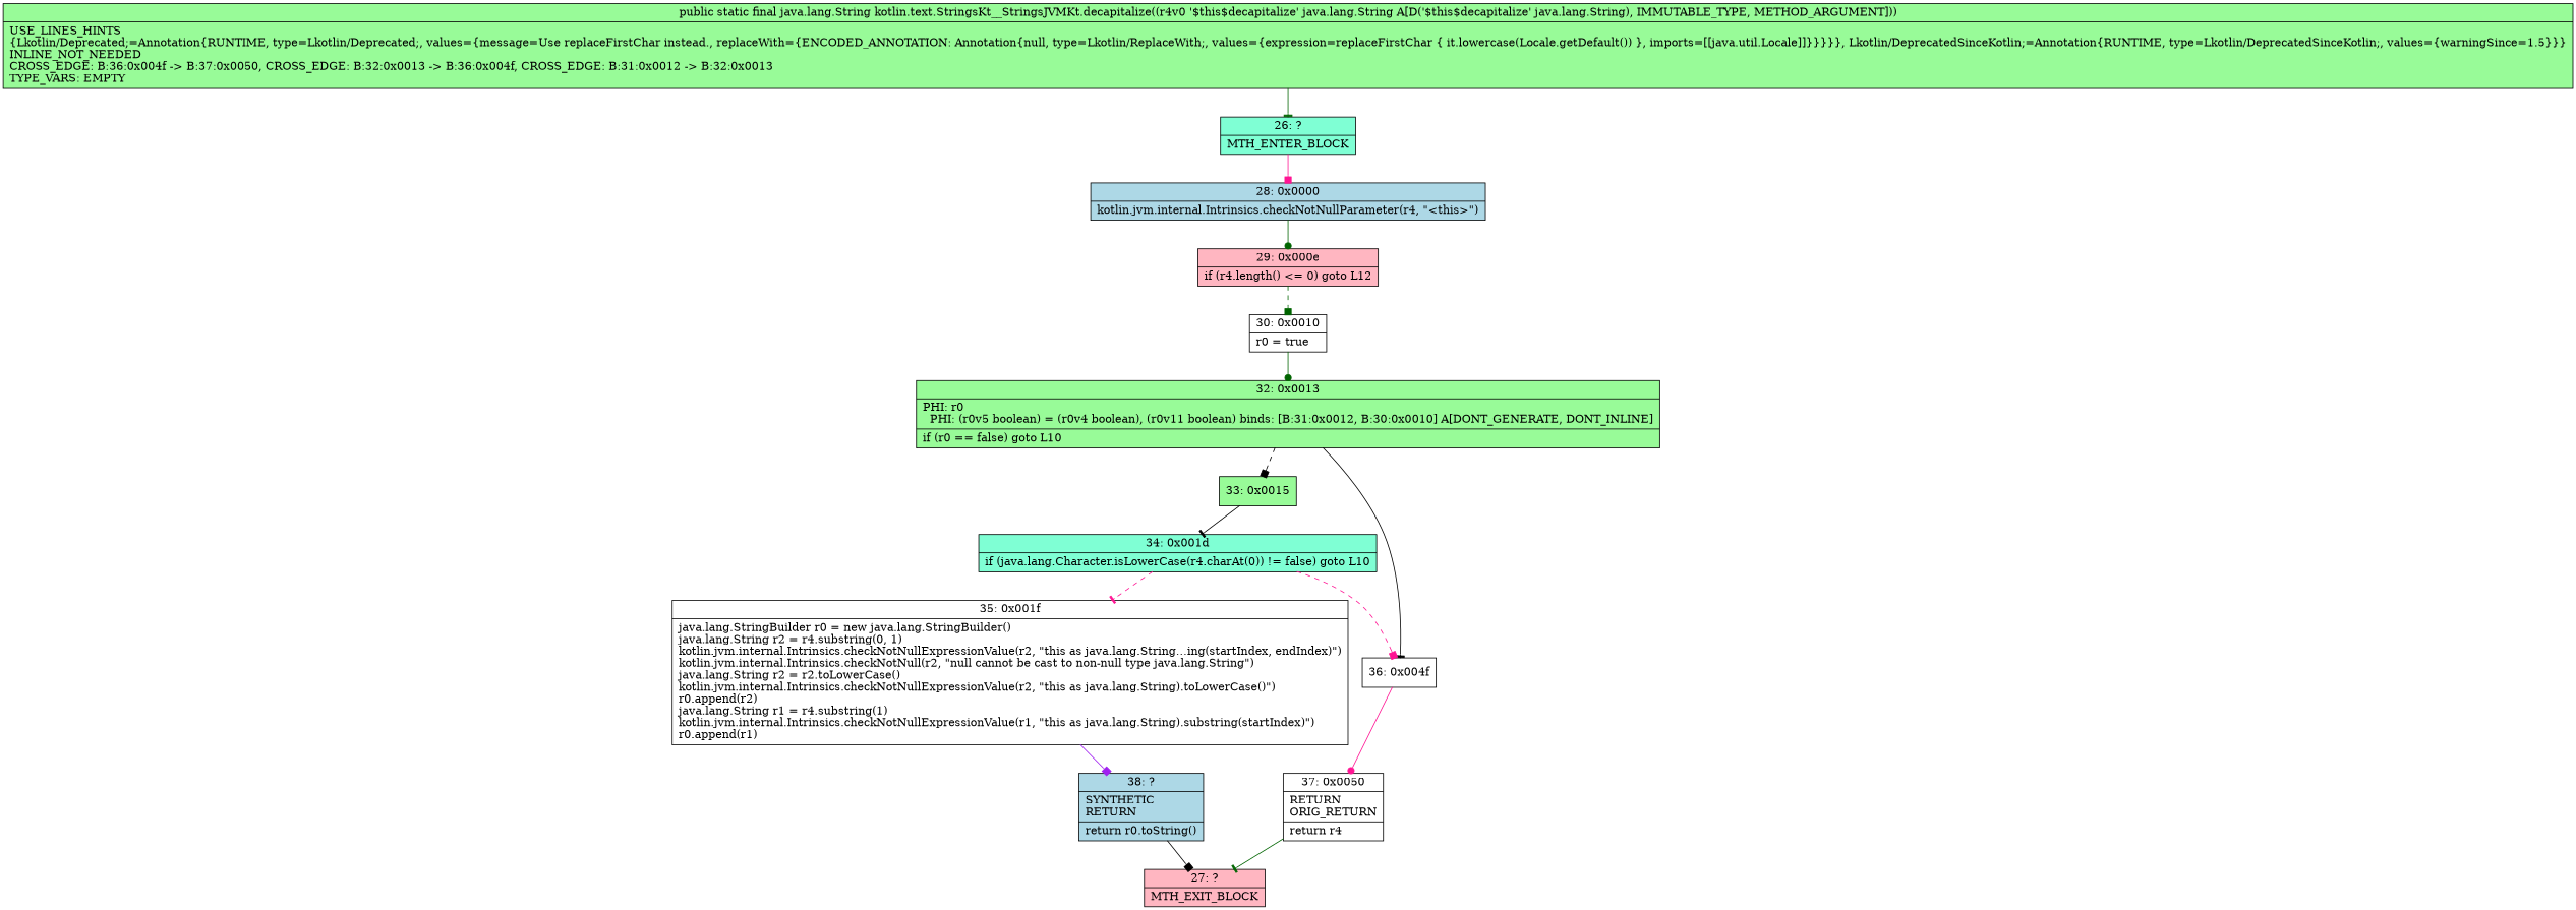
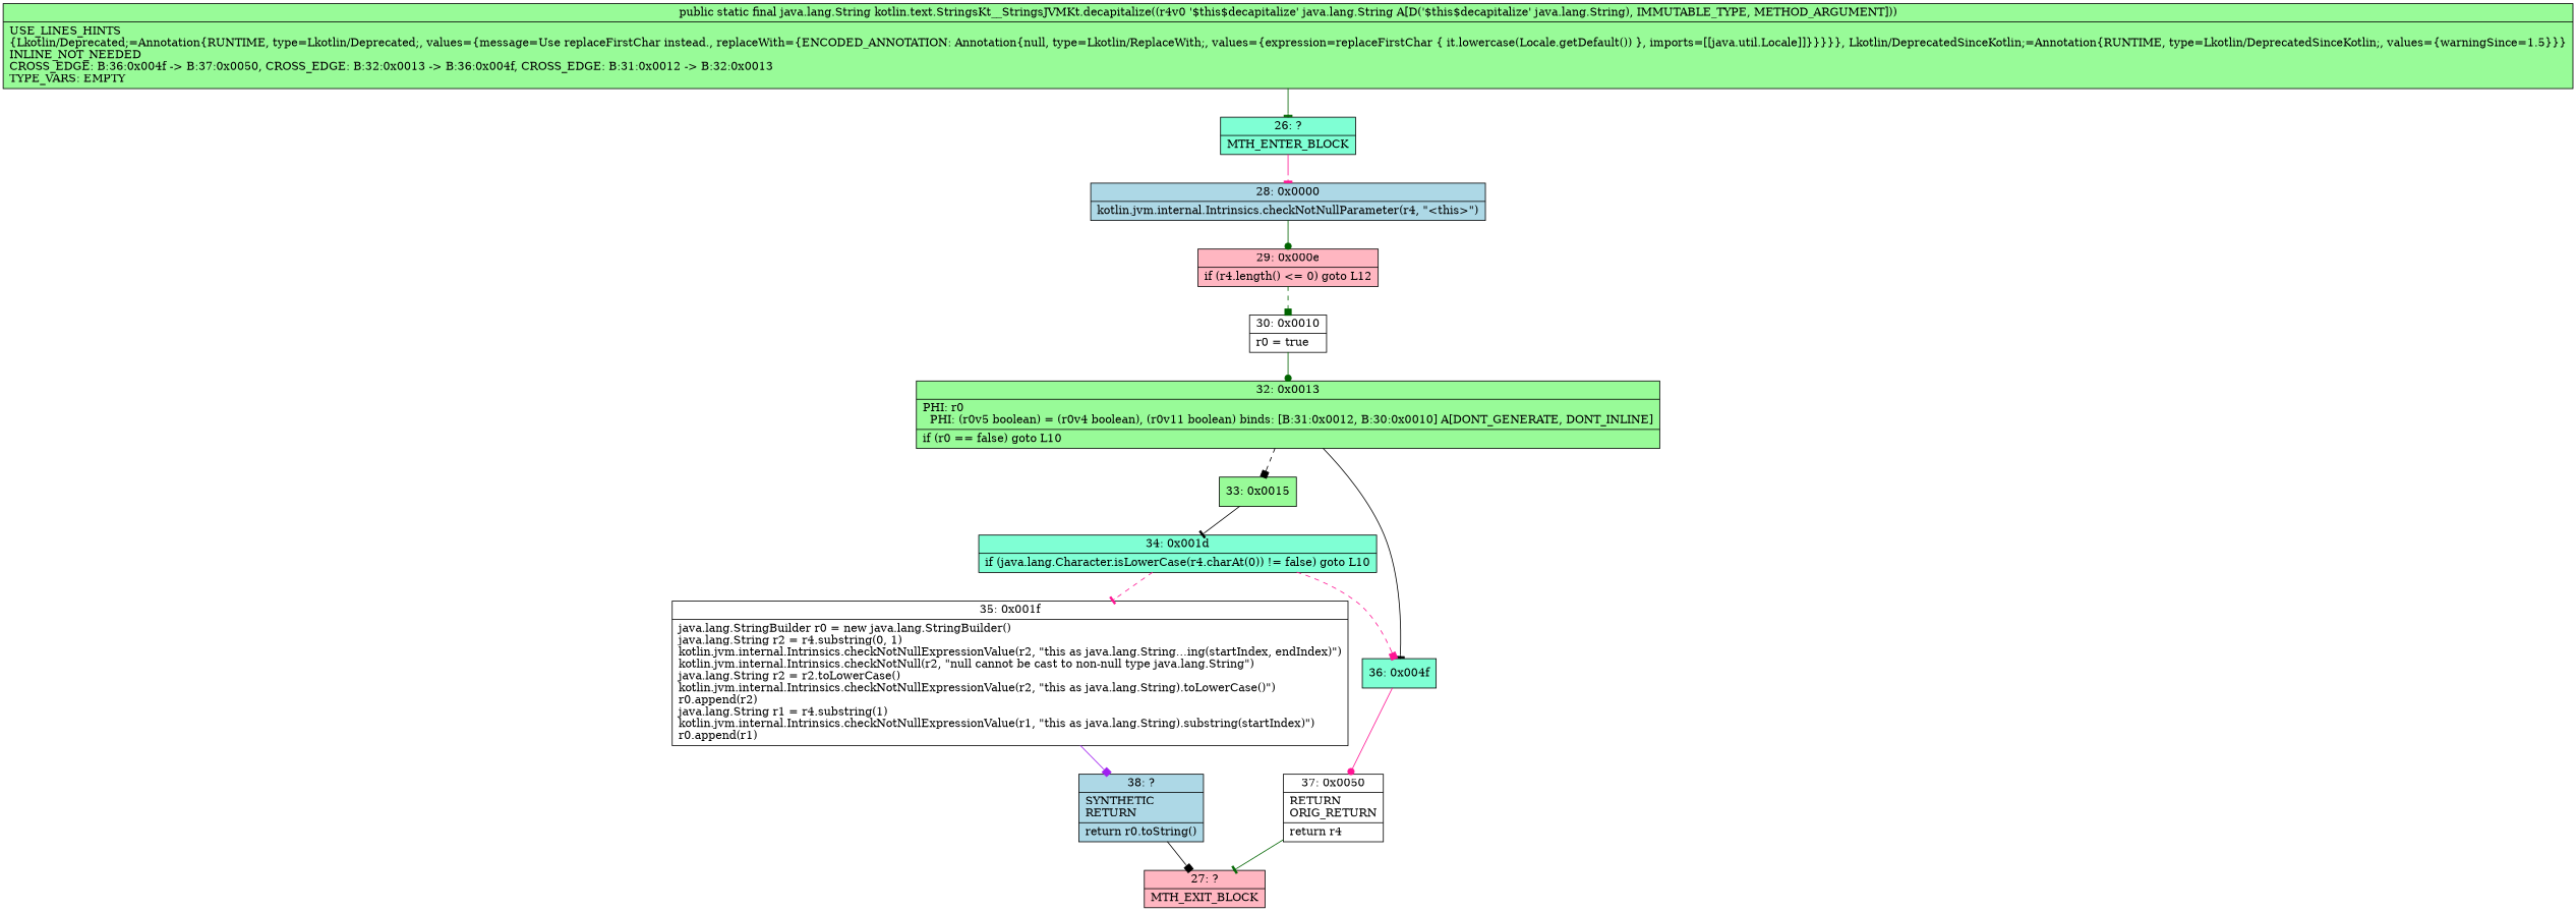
  digraph {
    node [fillcolor=aquamarine shape=record style=filled]
    edge [arrowhead=box color=darkgreen]
    n1 [label="{26\:\ ?|MTH_ENTER_BLOCK\l}"]
    n2 [fillcolor=lightblue label="{28\:\ 0x0000|kotlin.jvm.internal.Intrinsics.checkNotNullParameter(r4, \"\<this\>\")\l}"]
    n3 [fillcolor=lightpink label="{29\:\ 0x000e|if (r4.length() \<= 0) goto L12\l}"]
    n4 [fillcolor=white label="{30\:\ 0x0010|r0 = true\l}"]
    n5 [fillcolor=palegreen label="{32\:\ 0x0013|PHI: r0 \l  PHI: (r0v5 boolean) = (r0v4 boolean), (r0v11 boolean) binds: [B:31:0x0012, B:30:0x0010] A[DONT_GENERATE, DONT_INLINE]\l|if (r0 == false) goto L10\l}"]
    n6 [fillcolor=palegreen label="{33\:\ 0x0015}"]
-   n7 [fillcolor=white label="{36\:\ 0x004f}"]
+   n7 [label="{36\:\ 0x004f}"]
    n8 [label="{34\:\ 0x001d|if (java.lang.Character.isLowerCase(r4.charAt(0)) != false) goto L10\l}"]
    n9 [fillcolor=white label="{37\:\ 0x0050|RETURN\lORIG_RETURN\l|return r4\l}"]
    n10 [fillcolor=white label="{35\:\ 0x001f|java.lang.StringBuilder r0 = new java.lang.StringBuilder()\ljava.lang.String r2 = r4.substring(0, 1)\lkotlin.jvm.internal.Intrinsics.checkNotNullExpressionValue(r2, \"this as java.lang.String…ing(startIndex, endIndex)\")\lkotlin.jvm.internal.Intrinsics.checkNotNull(r2, \"null cannot be cast to non\-null type java.lang.String\")\ljava.lang.String r2 = r2.toLowerCase()\lkotlin.jvm.internal.Intrinsics.checkNotNullExpressionValue(r2, \"this as java.lang.String).toLowerCase()\")\lr0.append(r2)\ljava.lang.String r1 = r4.substring(1)\lkotlin.jvm.internal.Intrinsics.checkNotNullExpressionValue(r1, \"this as java.lang.String).substring(startIndex)\")\lr0.append(r1)\l}"]
    n11 [fillcolor=lightblue label="{38\:\ ?|SYNTHETIC\lRETURN\l|return r0.toString()\l}"]
    n12 [fillcolor=lightpink label="{27\:\ ?|MTH_EXIT_BLOCK\l}"]
    n13 [fillcolor=palegreen label="{public static final java.lang.String kotlin.text.StringsKt__StringsJVMKt.decapitalize((r4v0 '$this$decapitalize' java.lang.String A[D('$this$decapitalize' java.lang.String), IMMUTABLE_TYPE, METHOD_ARGUMENT]))  | USE_LINES_HINTS\l\{Lkotlin\/Deprecated;=Annotation\{RUNTIME, type=Lkotlin\/Deprecated;, values=\{message=Use replaceFirstChar instead., replaceWith=\{ENCODED_ANNOTATION: Annotation\{null, type=Lkotlin\/ReplaceWith;, values=\{expression=replaceFirstChar \{ it.lowercase(Locale.getDefault()) \}, imports=[[java.util.Locale]]\}\}\}\}\}, Lkotlin\/DeprecatedSinceKotlin;=Annotation\{RUNTIME, type=Lkotlin\/DeprecatedSinceKotlin;, values=\{warningSince=1.5\}\}\}\lINLINE_NOT_NEEDED\lCROSS_EDGE: B:36:0x004f \-\> B:37:0x0050, CROSS_EDGE: B:32:0x0013 \-\> B:36:0x004f, CROSS_EDGE: B:31:0x0012 \-\> B:32:0x0013\lTYPE_VARS: EMPTY\l}"]
-   n1 -> n2 [color=deeppink]
+   n1 -> n2 [arrowhead=tee color=deeppink]
    n2 -> n3 [arrowhead=dot]
    n3 -> n4 [style=dashed]
    n4 -> n5 [arrowhead=dot]
    n5 -> n6 [color=black style=dashed]
    n5 -> n7 [arrowhead=tee color=black]
    n6 -> n8 [arrowhead=tee color=black]
    n7 -> n9 [arrowhead=dot color=deeppink]
    n8 -> n7 [color=deeppink style=dashed]
    n8 -> n10 [arrowhead=tee color=deeppink style=dashed]
    n9 -> n12 [arrowhead=tee]
    n10 -> n11 [color=purple]
    n11 -> n12 [color=black]
    n13 -> n1 [arrowhead=tee]
  }
